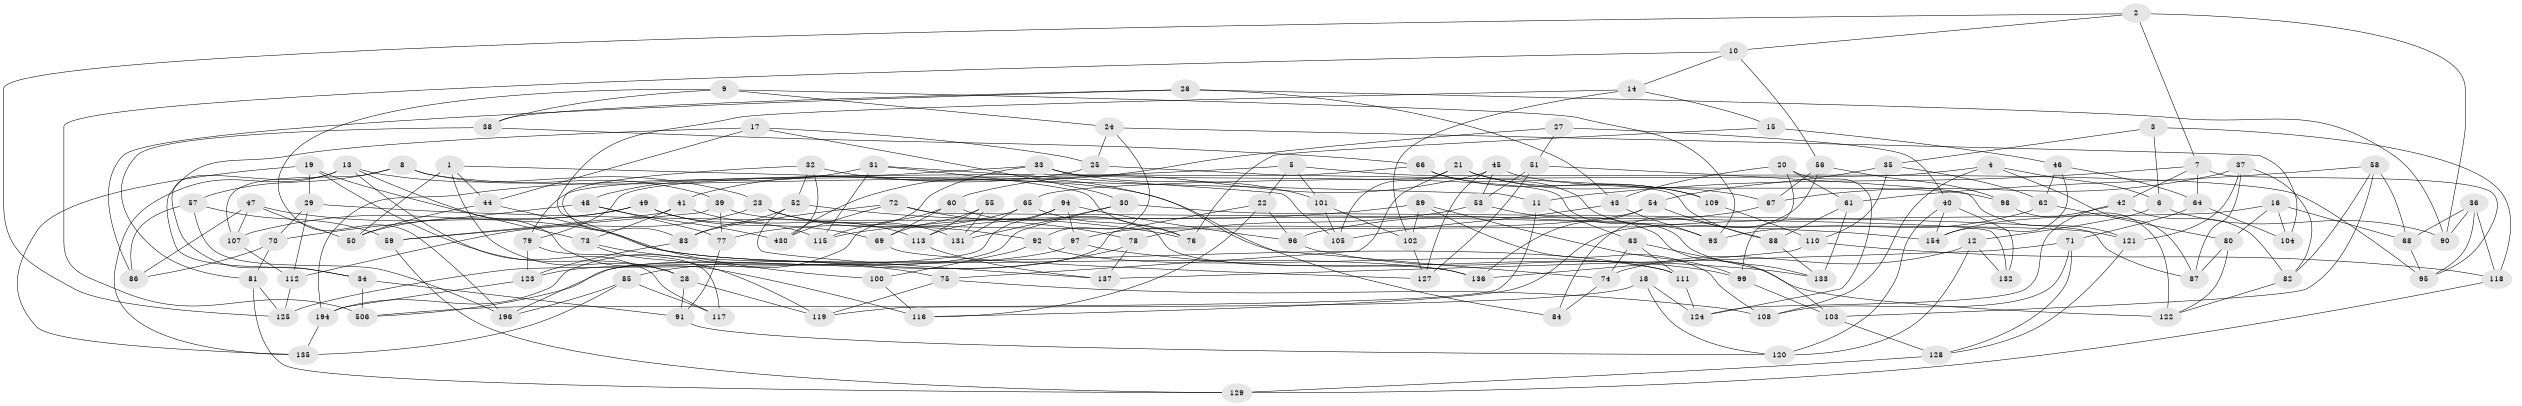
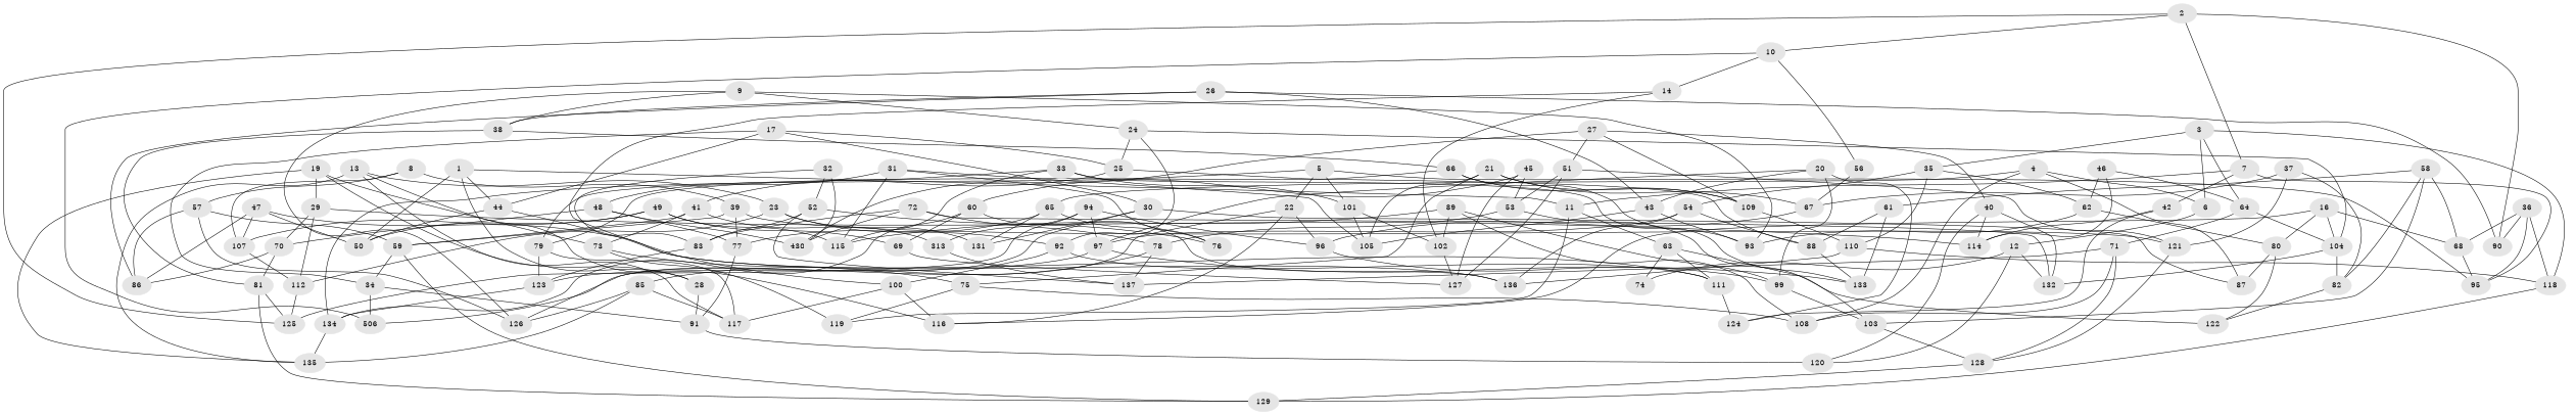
  graph {
    node [color=gray90 style=filled]
    1
    11
    28
    44
    50
    63
    119
    91
    136
    2
    7
    10
    90
    125
    95
    42
    14
    56
    n19 [label=506]
    3
    6
    35
    64
    118
    12
    54
    62
    110
    104
    71
    129
    4
    65
    87
    108
    76
    131
    77
    5
    22
    101
-   134 [label=194]
+   134
    116
    96
    102
    105
    135
    74
    120
    132
    124
-   114 [label=154]
+   114
    82
    8
    39
    57
    107
    121
    59
-   126 [label=196]
+   126
    86
-   84
    112
    9
    24
    38
    93
    25
    92
    66
    81
-   15
    100
    67
-   98
    111
    122
    13
    34
    117
    23
    46
    127
-   55
-   113
+   113 [label=313]
    69
    16
    68
    80
    17
    30
    41
    88
-   18
    19
    29
    73
    70
    75
    20
    43
    61
    99
    133
    103
    21
    109
    26
    27
    40
    51
    n112 [label=430]
    53
    31
    48
    115
    32
    52
    83
    137
    123
    33
    79
    97
    36
    37
    128
    45
    60
    78
    47
    49
    85
    58
    72
    89
    94
    1 -- 11
    1 -- 28
    1 -- 44
    1 -- 50
    11 -- 63
    11 -- 119
-   28 -- 119
    28 -- 91
    44 -- 50
    44 -- 136
    63 -- 74
    63 -- 111
    63 -- 122
    91 -- 120
    2 -- 7
    2 -- 10
    2 -- 90
    2 -- 125
    7 -- 11
    7 -- 95
    7 -- 42
    10 -- 14
    10 -- 56
    10 -- n19
    42 -- 124
    42 -- 114
-   42 -- 82
+   104 -- 82
    14 -- 102
-   14 -- 15
    14 -- 100
-   56 -- 84
    56 -- 67
-   56 -- 98
    3 -- 6
    3 -- 35
-   7 -- 64
+   3 -- 64
    3 -- 118
-   6 -- 90
    6 -- 12
    35 -- 54
    35 -- 62
    35 -- 110
    64 -- 104
    64 -- 71
    118 -- 129
    12 -- 74
    12 -- 120
    12 -- 132
    54 -- 136
    54 -- 88
    54 -- 97
    62 -- 93
    62 -- 80
    110 -- 136
    110 -- 118
+   104 -- 132
    71 -- 108
    71 -- 137
    71 -- 128
    4 -- 6
    4 -- 65
    4 -- 87
    4 -- 108
    65 -- 76
    65 -- 131
    65 -- 77
    77 -- 91
    5 -- 95
    5 -- 22
    5 -- 101
    5 -- 134
    22 -- n19
    22 -- 116
    22 -- 96
    101 -- 102
    101 -- 105
    134 -- 135
    96 -- 99
    102 -- 127
-   74 -- 84
    82 -- 122
-   8 -- 74
    8 -- 39
    8 -- 57
    8 -- 107
    39 -- 77
    39 -- 121
    39 -- 59
    57 -- 59
    57 -- 126
    57 -- 86
    107 -- 112
    121 -- 128
    59 -- 129
    112 -- 125
    9 -- 126
    9 -- 24
    9 -- 38
    9 -- 93
    24 -- 104
    24 -- 25
    24 -- 92
    38 -- 66
    38 -- 81
    25 -- 41
    25 -- 88
    92 -- 100
    92 -- 111
    66 -- 93
    66 -- 109
    66 -- 79
    81 -- 125
    81 -- 129
-   15 -- 76
-   15 -- 46
    100 -- 116
+   100 -- 117
    67 -- 96
-   98 -- 122
    111 -- 124
    13 -- 116
    13 -- 135
-   13 -- 34
+   59 -- 34
    13 -- 117
    13 -- 23
    34 -- 91
    34 -- n19
    23 -- 131
    23 -- 112
    23 -- 92
    46 -- 64
    46 -- 62
    46 -- 114
-   55 -- 131
-   55 -- 113
-   55 -- 69
    113 -- 137
    69 -- 127
    16 -- 104
    16 -- 116
    16 -- 68
    16 -- 80
    68 -- 95
    80 -- 87
    80 -- 122
    17 -- 44
    17 -- 25
    17 -- 34
    17 -- 30
    30 -- 87
    30 -- 131
    30 -- 126
    41 -- 59
    41 -- 113
    41 -- 73
    88 -- 133
-   18 -- n19
-   18 -- 120
-   18 -- 124
    19 -- 28
    19 -- 135
    19 -- 29
    19 -- 73
    29 -- 114
    29 -- 112
    29 -- 70
    73 -- 119
    73 -- 75
    70 -- 86
    70 -- 81
    75 -- 119
    75 -- 108
    20 -- 124
    20 -- 43
-   20 -- 61
+   20 -- 97
    20 -- 99
    43 -- 105
    43 -- 93
    61 -- 88
    61 -- 133
    99 -- 103
    103 -- 128
    21 -- 105
    21 -- 67
    21 -- 75
    21 -- 109
    109 -- 110
    26 -- 90
    26 -- 86
    26 -- 38
    26 -- 43
+   27 -- 109
    27 -- 40
    27 -- 51
    27 -- n112
    40 -- 120
    40 -- 132
    40 -- 114
    51 -- 121
    51 -- 127
    51 -- 53
    53 -- 103
    53 -- 78
    31 -- 76
    31 -- 105
    31 -- 48
    31 -- 115
    48 -- 77
    48 -- 70
    48 -- n112
-   32 -- 84
    32 -- n112
    32 -- 52
    32 -- 83
    52 -- 76
    52 -- 83
    52 -- 137
    83 -- 123
    123 -- 134
    33 -- 101
    33 -- 133
    33 -- 115
    33 -- 79
    79 -- 117
    79 -- 123
    97 -- 133
    97 -- 123
    36 -- 90
    36 -- 95
    36 -- 118
    36 -- 68
-   37 -- 87
    37 -- 82
    37 -- 121
    37 -- 67
    128 -- 129
-   45 -- 98
    45 -- 127
    45 -- 53
    45 -- 60
    60 -- 136
    60 -- 134
    60 -- 69
    78 -- 137
    78 -- 85
    47 -- 50
    47 -- 107
    47 -- 86
    47 -- 111
    49 -- 50
    49 -- 107
    49 -- 69
    49 -- 115
    85 -- 135
    85 -- 126
    85 -- 117
    58 -- 82
    58 -- 68
    58 -- 61
    58 -- 103
    72 -- 132
    72 -- n112
    72 -- 83
    72 -- 78
    89 -- 108
    89 -- 102
    89 -- 99
    89 -- 115
    94 -- 125
    94 -- 96
    94 -- 113
    94 -- 97
  }
